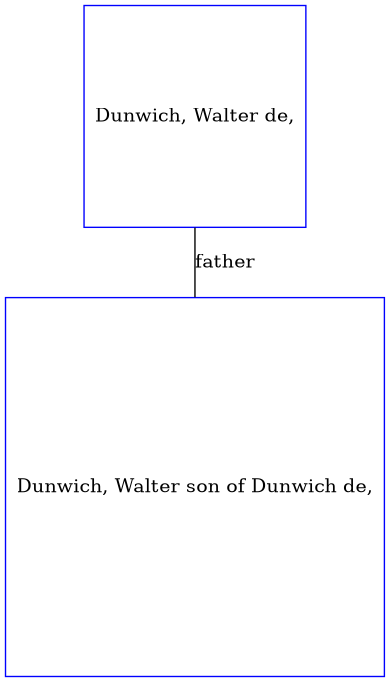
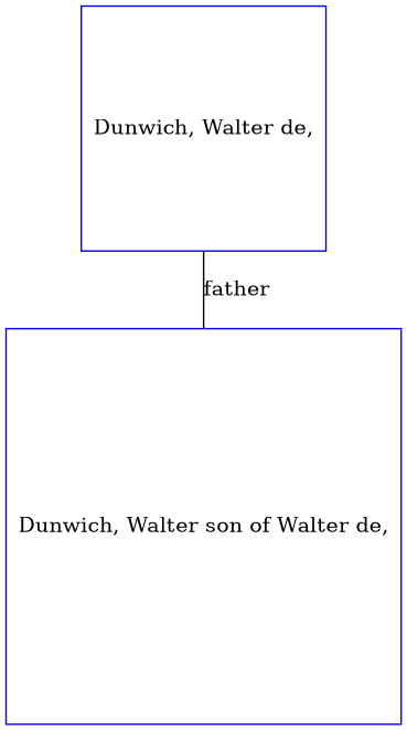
  digraph {
    node [color=blue regular=1 shape=box]
    n1 [label="Dunwich, Walter de,"]
-   n2 [label="Dunwich, Walter son of Dunwich de,"]
+   n2 [label="Dunwich, Walter son of Walter de,"]
    n1 -> n2 [arrowsize=0.0 dir=none label=father]
  }
